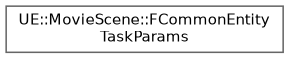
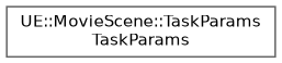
  digraph {
    rankdir=LR
-   n1 [color=grey40 fillcolor=white fontname=Helvetica fontsize=10 height=0.2 label="UE::MovieScene::FCommonEntity\lTaskParams" shape=box style=filled width=0.4]
+   n1 [color=grey40 fillcolor=white fontname=Helvetica fontsize=10 height=0.2 label="UE::MovieScene::TaskParams\lTaskParams" shape=box style=filled width=0.4]
  }
